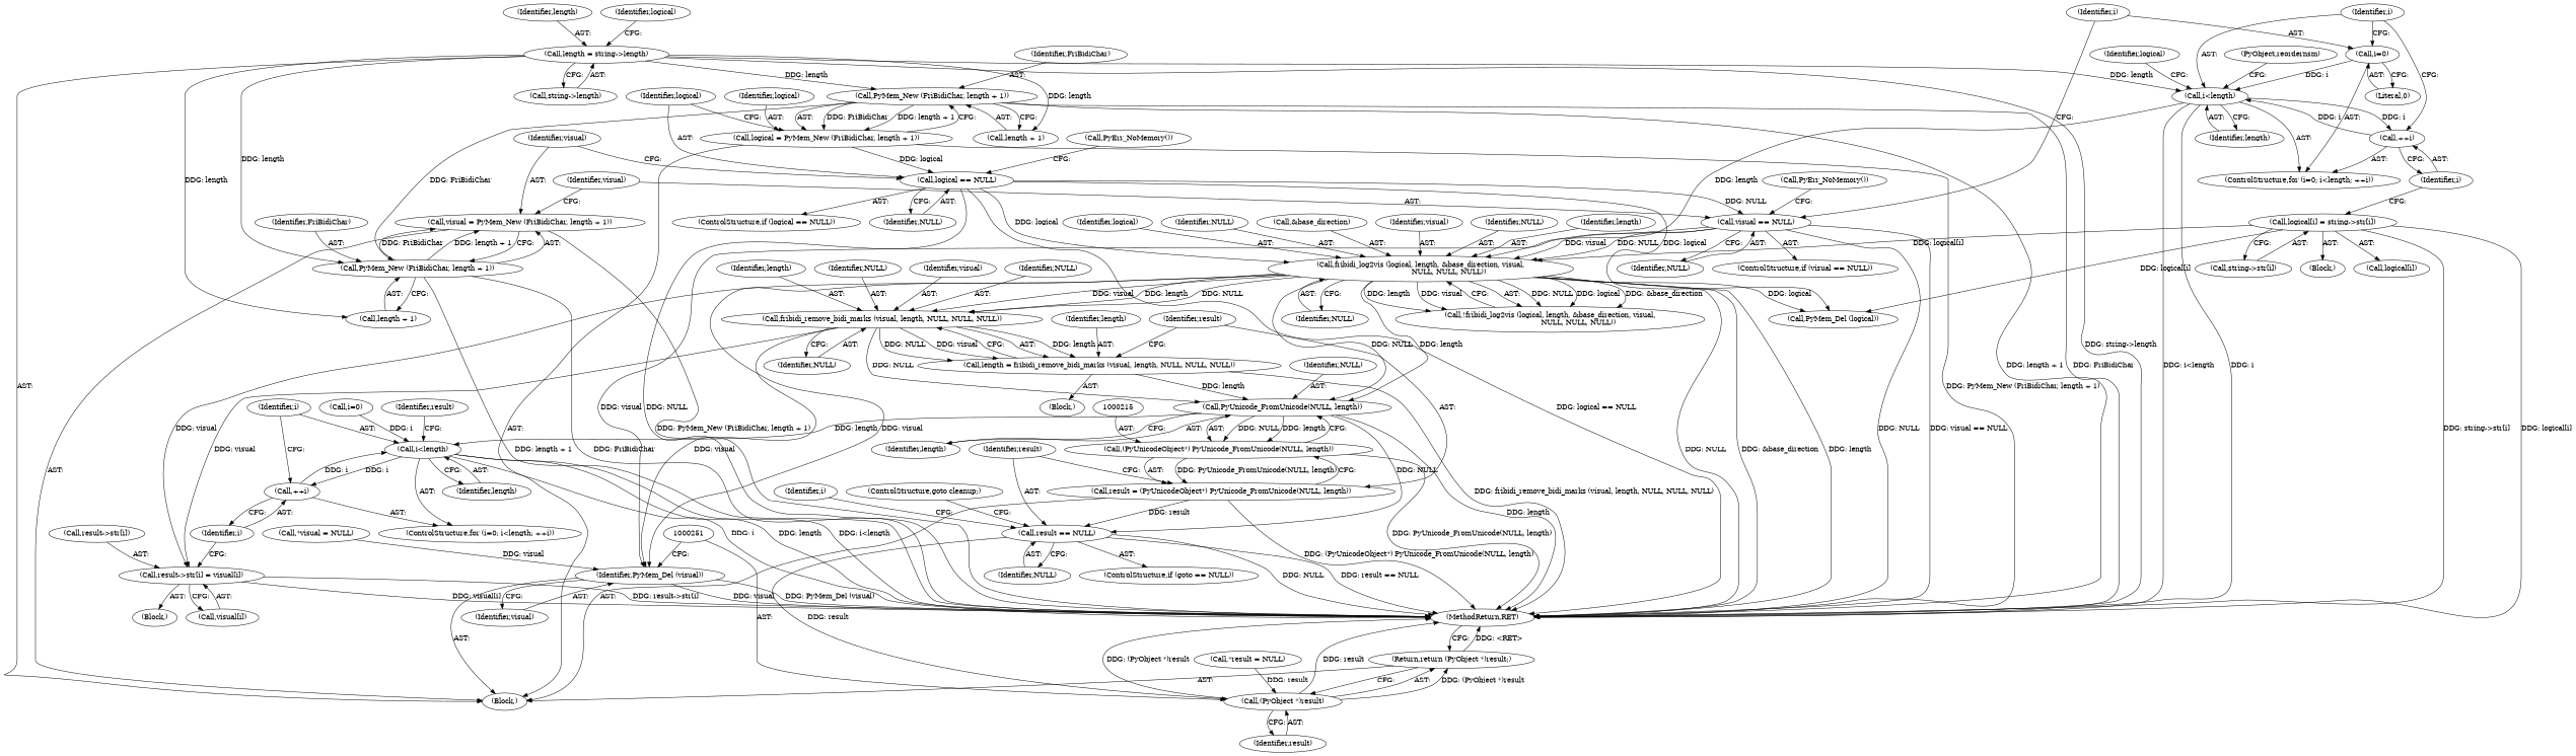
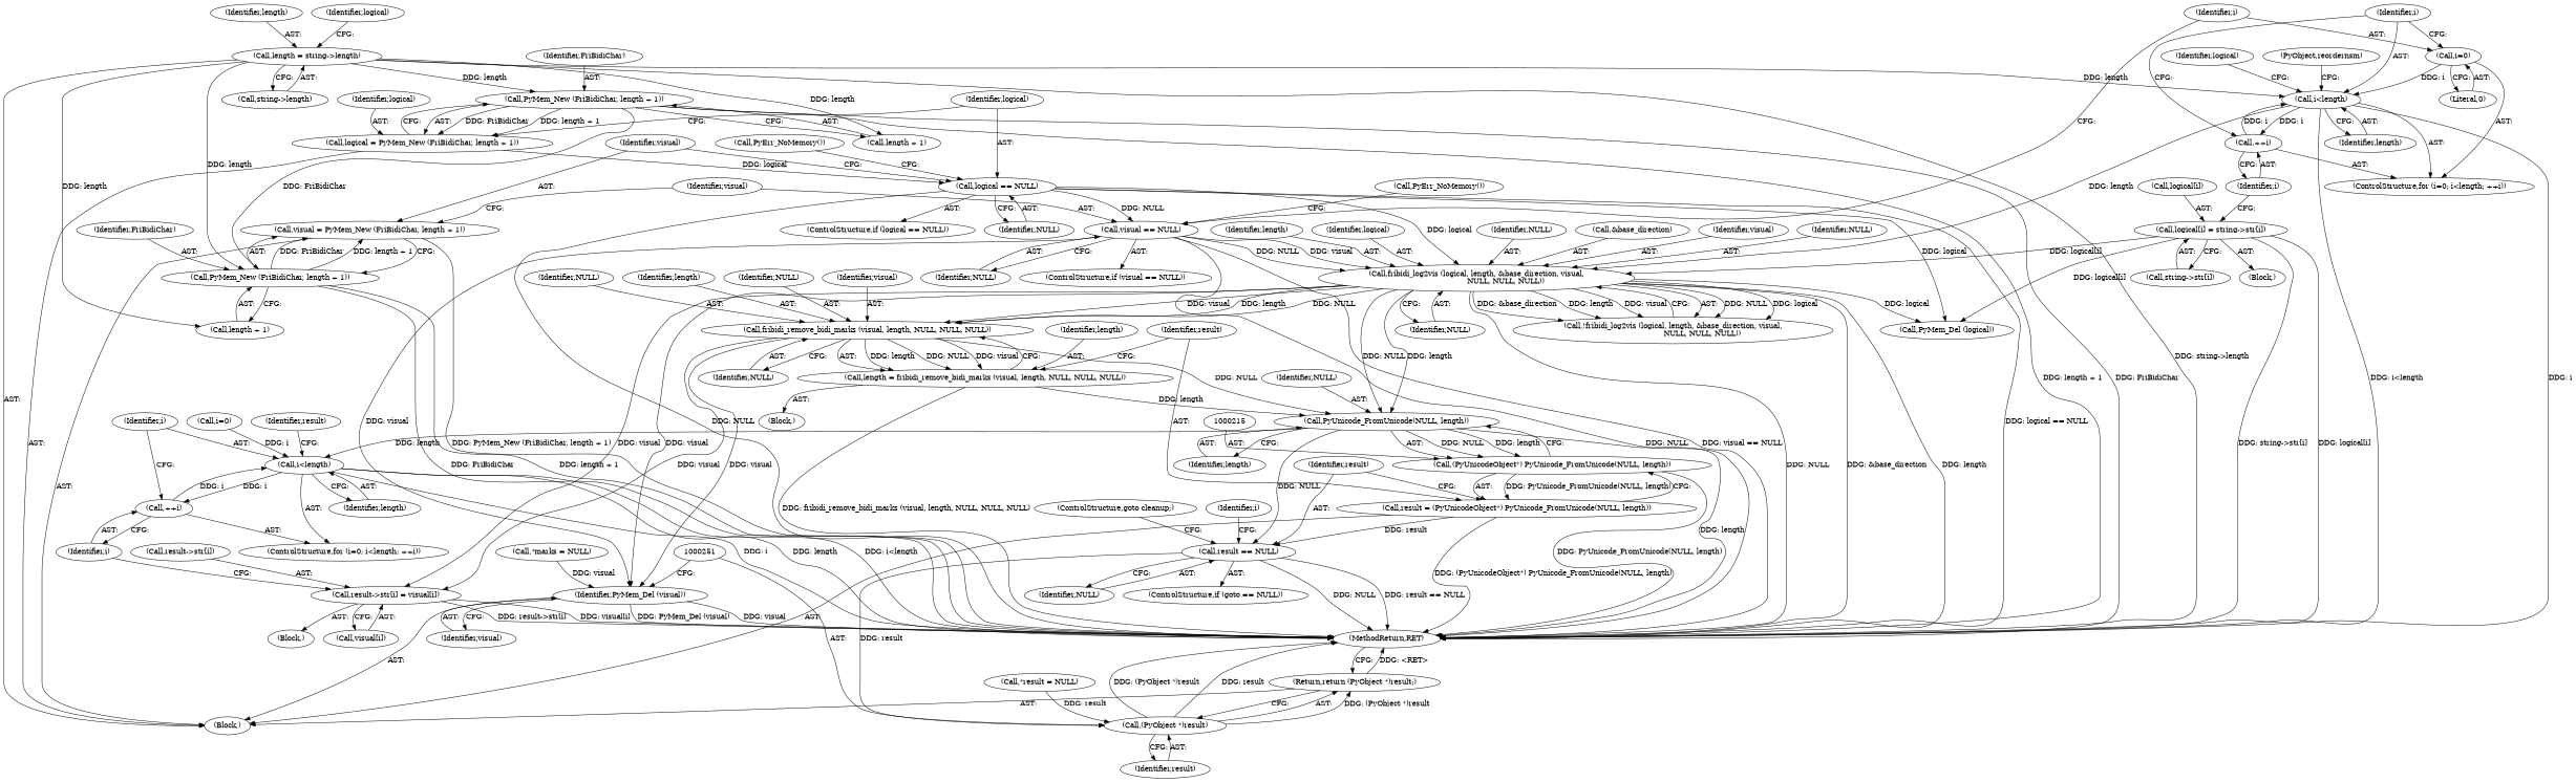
  digraph {
    n1 [label="(Call,fribidi_remove_bidi_marks (visual, length, NULL, NULL, NULL))"]
    n2 [label="(Call,length = fribidi_remove_bidi_marks (visual, length, NULL, NULL, NULL))"]
    n3 [label="(Call,PyUnicode_FromUnicode(NULL, length))"]
    n4 [label="(Call,result->str[i] = visual[i])"]
    n5 [label="(Identifier,PyMem_Del (visual))"]
    n6 [label="(Identifier,NULL)"]
    n7 [label="(MethodReturn,RET)"]
    n8 [label="(Block,)"]
    n9 [label="(Call,(PyUnicodeObject*) PyUnicode_FromUnicode(NULL, length))"]
    n10 [label="(Call,result == NULL)"]
    n11 [label="(Call,i<length)"]
    n12 [label="(Identifier,length)"]
    n13 [label="(Block,)"]
    n14 [label="(Call,visual[i])"]
    n15 [label="(Block,)"]
    n16 [label="(Identifier,visual)"]
    n17 [label="(Call,fribidi_log2vis (logical, length, &base_direction, visual,\n                          NULL, NULL, NULL))"]
    n18 [label="(Call,!fribidi_log2vis (logical, length, &base_direction, visual,\n                          NULL, NULL, NULL))"]
    n19 [label="(Identifier,NULL)"]
    n20 [label="(Call,PyMem_Del (logical))"]
    n21 [label="(Return,return (PyObject *)result;)"]
    n22 [label="(Call,logical == NULL)"]
    n23 [label="(Call,visual == NULL)"]
    n24 [label="(ControlStructure,if (logical == NULL))"]
    n25 [label="(Identifier,NULL)"]
    n26 [label="(Identifier,NULL)"]
    n27 [label="(ControlStructure,if (visual == NULL))"]
    n28 [label="(Call,logical = PyMem_New (FriBidiChar, length + 1))"]
    n29 [label="(Call,PyMem_New (FriBidiChar, length + 1))"]
    n30 [label="(Call,PyMem_New (FriBidiChar, length + 1))"]
    n31 [label="(Call,length + 1)"]
    n32 [label="(Call,length + 1)"]
    n33 [label="(Call,visual = PyMem_New (FriBidiChar, length + 1))"]
    n34 [label="(Call,length = string->length)"]
    n35 [label="(Call,i<length)"]
    n36 [label="(Call,string->length)"]
    n37 [label="(Call,++i)"]
    n38 [label="(ControlStructure,for (i=0; i<length; ++i))"]
    n39 [label="(Identifier,length)"]
    n40 [label="(Call,logical[i] = string->str[i])"]
    n41 [label="(Call,string->str[i])"]
    n42 [label="(Block,)"]
    n43 [label="(Identifier,i)"]
    n44 [label="(Call,i=0)"]
    n45 [label="(Literal,0)"]
    n46 [label="(Call,result = (PyUnicodeObject*) PyUnicode_FromUnicode(NULL, length))"]
    n47 [label="(Call,(PyObject *)result)"]
    n48 [label="(Identifier,NULL)"]
    n49 [label="(ControlStructure,if (goto == NULL))"]
    n50 [label="(Call,++i)"]
    n51 [label="(Identifier,length)"]
    n52 [label="(ControlStructure,for (i=0; i<length; ++i))"]
    n53 [label="(Identifier,result)"]
    n54 [label="(Identifier,i)"]
    n55 [label="(Identifier,length)"]
    n56 [label="(Identifier,visual)"]
    n57 [label="(Identifier,i)"]
    n58 [label="(Identifier,logical)"]
    n59 [label="(Identifier,logical)"]
    n60 [label="(Call,logical[i])"]
    n61 [label="(Identifier,FriBidiChar)"]
    n62 [label="(Identifier,logical)"]
    n63 [label="(Call,PyErr_NoMemory())"]
    n64 [label="(Identifier,FriBidiChar)"]
    n65 [label="(Identifier,logical)"]
    n66 [label="(Identifier,length)"]
    n67 [label="(Call,i=0)"]
-   n68 [label="(Call,*visual = NULL)"]
+   n68 [label="(Call,*marks = NULL)"]
    n69 [label="(Identifier,length)"]
    n70 [label="(Call,result->str[i])"]
    n71 [label="(Identifier,i)"]
    n72 [label="(Identifier,visual)"]
    n73 [label="(Identifier,result)"]
    n74 [label="(ControlStructure,goto cleanup;)"]
    n75 [label="(Identifier,NULL)"]
    n76 [label="(Identifier,NULL)"]
    n77 [label="(Identifier,i)"]
    n78 [label="(PyObject,reordernsm)"]
    n79 [label="(Identifier,visual)"]
    n80 [label="(Identifier,result)"]
    n81 [label="(Identifier,i)"]
    n82 [label="(Call,*result = NULL)"]
    n83 [label="(Identifier,NULL)"]
    n84 [label="(Call,&base_direction)"]
    n85 [label="(Identifier,length)"]
    n86 [label="(Identifier,visual)"]
    n87 [label="(Identifier,NULL)"]
    n88 [label="(Identifier,logical)"]
    n89 [label="(Identifier,NULL)"]
    n90 [label="(Identifier,result)"]
    n91 [label="(Call,PyErr_NoMemory())"]
    1000215
    1000251
    n1 -> n2 [label="AST: "]
    n1 -> n2 [label="DDG: length"]
    n1 -> n2 [label="DDG: NULL"]
    n1 -> n2 [label="DDG: visual"]
    n1 -> n3 [label="DDG: NULL"]
    n1 -> n4 [label="DDG: visual"]
    n1 -> n5 [label="DDG: visual"]
    n1 -> n6 [label="CFG: "]
    n2 -> n1 [label="CFG: "]
    n2 -> n3 [label="DDG: length"]
    n2 -> n7 [label="DDG: fribidi_remove_bidi_marks (visual, length, NULL, NULL, NULL)"]
    n2 -> n8 [label="AST: "]
    n3 -> n7 [label="DDG: length"]
    n3 -> n9 [label="AST: "]
    n3 -> n9 [label="DDG: NULL"]
    n3 -> n9 [label="DDG: length"]
    n3 -> n10 [label="DDG: NULL"]
    n3 -> n11 [label="DDG: length"]
    n3 -> n12 [label="CFG: "]
    n4 -> n7 [label="DDG: result->str[i]"]
    n4 -> n7 [label="DDG: visual[i]"]
    n4 -> n13 [label="AST: "]
    n4 -> n14 [label="CFG: "]
    n5 -> n7 [label="DDG: visual"]
    n5 -> n7 [label="DDG: PyMem_Del (visual)"]
    n5 -> n15 [label="AST: "]
    n5 -> n16 [label="CFG: "]
    n6 -> n1 [label="AST: "]
    n7 -> n21 [label="CFG: "]
    n9 -> n3 [label="CFG: "]
    n9 -> n7 [label="DDG: PyUnicode_FromUnicode(NULL, length)"]
    n9 -> n46 [label="AST: "]
    n9 -> n46 [label="DDG: PyUnicode_FromUnicode(NULL, length)"]
    n10 -> n7 [label="DDG: NULL"]
    n10 -> n7 [label="DDG: result == NULL"]
    n10 -> n47 [label="DDG: result"]
    n10 -> n48 [label="CFG: "]
    n10 -> n49 [label="AST: "]
    n11 -> n7 [label="DDG: length"]
    n11 -> n7 [label="DDG: i<length"]
    n11 -> n7 [label="DDG: i"]
    n11 -> n50 [label="DDG: i"]
    n11 -> n51 [label="CFG: "]
    n11 -> n52 [label="AST: "]
    n12 -> n3 [label="AST: "]
    n14 -> n4 [label="AST: "]
    n16 -> n5 [label="AST: "]
    n17 -> n1 [label="DDG: visual"]
    n17 -> n1 [label="DDG: length"]
    n17 -> n1 [label="DDG: NULL"]
    n17 -> n3 [label="DDG: NULL"]
    n17 -> n3 [label="DDG: length"]
    n17 -> n4 [label="DDG: visual"]
    n17 -> n5 [label="DDG: visual"]
    n17 -> n7 [label="DDG: NULL"]
    n17 -> n7 [label="DDG: &base_direction"]
    n17 -> n7 [label="DDG: length"]
    n17 -> n18 [label="AST: "]
    n17 -> n18 [label="DDG: NULL"]
    n17 -> n18 [label="DDG: logical"]
    n17 -> n18 [label="DDG: &base_direction"]
    n17 -> n18 [label="DDG: length"]
    n17 -> n18 [label="DDG: visual"]
    n17 -> n19 [label="CFG: "]
    n17 -> n20 [label="DDG: logical"]
    n18 -> n17 [label="CFG: "]
    n19 -> n17 [label="AST: "]
    n21 -> n7 [label="DDG: <RET>"]
    n21 -> n15 [label="AST: "]
    n21 -> n47 [label="CFG: "]
    n22 -> n7 [label="DDG: logical == NULL"]
    n22 -> n7 [label="DDG: NULL"]
    n22 -> n17 [label="DDG: logical"]
    n22 -> n20 [label="DDG: logical"]
    n22 -> n23 [label="DDG: NULL"]
    n22 -> n24 [label="AST: "]
    n22 -> n25 [label="CFG: "]
    n23 -> n5 [label="DDG: visual"]
    n23 -> n7 [label="DDG: NULL"]
    n23 -> n7 [label="DDG: visual == NULL"]
    n23 -> n17 [label="DDG: visual"]
    n23 -> n17 [label="DDG: NULL"]
    n23 -> n26 [label="CFG: "]
    n23 -> n27 [label="AST: "]
    n25 -> n22 [label="AST: "]
    n26 -> n23 [label="AST: "]
-   n28 -> n7 [label="DDG: PyMem_New (FriBidiChar, length + 1)"]
    n28 -> n15 [label="AST: "]
    n28 -> n22 [label="DDG: logical"]
    n28 -> n29 [label="CFG: "]
    n29 -> n7 [label="DDG: FriBidiChar"]
    n29 -> n7 [label="DDG: length + 1"]
    n29 -> n28 [label="AST: "]
    n29 -> n28 [label="DDG: FriBidiChar"]
    n29 -> n28 [label="DDG: length + 1"]
    n29 -> n30 [label="DDG: FriBidiChar"]
    n29 -> n31 [label="CFG: "]
    n30 -> n7 [label="DDG: FriBidiChar"]
    n30 -> n7 [label="DDG: length + 1"]
    n30 -> n32 [label="CFG: "]
    n30 -> n33 [label="AST: "]
    n30 -> n33 [label="DDG: FriBidiChar"]
    n30 -> n33 [label="DDG: length + 1"]
    n31 -> n29 [label="AST: "]
    n32 -> n30 [label="AST: "]
    n33 -> n7 [label="DDG: PyMem_New (FriBidiChar, length + 1)"]
    n33 -> n15 [label="AST: "]
    n33 -> n30 [label="CFG: "]
    n34 -> n7 [label="DDG: string->length"]
    n34 -> n15 [label="AST: "]
    n34 -> n29 [label="DDG: length"]
    n34 -> n30 [label="DDG: length"]
    n34 -> n31 [label="DDG: length"]
    n34 -> n32 [label="DDG: length"]
    n34 -> n35 [label="DDG: length"]
    n34 -> n36 [label="CFG: "]
    n35 -> n7 [label="DDG: i<length"]
    n35 -> n7 [label="DDG: i"]
    n35 -> n17 [label="DDG: length"]
    n35 -> n37 [label="DDG: i"]
    n35 -> n38 [label="AST: "]
    n35 -> n39 [label="CFG: "]
    n36 -> n34 [label="AST: "]
    n37 -> n35 [label="DDG: i"]
    n37 -> n38 [label="AST: "]
    n37 -> n43 [label="CFG: "]
    n39 -> n35 [label="AST: "]
    n40 -> n7 [label="DDG: string->str[i]"]
    n40 -> n7 [label="DDG: logical[i]"]
    n40 -> n17 [label="DDG: logical[i]"]
    n40 -> n20 [label="DDG: logical[i]"]
    n40 -> n41 [label="CFG: "]
    n40 -> n42 [label="AST: "]
    n41 -> n40 [label="AST: "]
    n43 -> n37 [label="AST: "]
    n43 -> n40 [label="CFG: "]
    n44 -> n35 [label="DDG: i"]
    n44 -> n38 [label="AST: "]
    n44 -> n45 [label="CFG: "]
    n45 -> n44 [label="AST: "]
    n46 -> n7 [label="DDG: (PyUnicodeObject*) PyUnicode_FromUnicode(NULL, length)"]
    n46 -> n9 [label="CFG: "]
    n46 -> n10 [label="DDG: result"]
    n46 -> n15 [label="AST: "]
    n47 -> n7 [label="DDG: result"]
    n47 -> n7 [label="DDG: (PyObject *)result"]
    n47 -> n21 [label="AST: "]
    n47 -> n21 [label="DDG: (PyObject *)result"]
    n47 -> n53 [label="CFG: "]
    n48 -> n10 [label="AST: "]
    n50 -> n11 [label="DDG: i"]
    n50 -> n52 [label="AST: "]
    n50 -> n54 [label="CFG: "]
    n51 -> n11 [label="AST: "]
    n53 -> n47 [label="AST: "]
    n54 -> n4 [label="CFG: "]
    n54 -> n50 [label="AST: "]
    n55 -> n17 [label="AST: "]
    n56 -> n1 [label="AST: "]
    n57 -> n11 [label="AST: "]
    n57 -> n50 [label="CFG: "]
    n58 -> n28 [label="AST: "]
    n59 -> n35 [label="CFG: "]
-   n40 -> n60 [label="AST: "]
+   n60 -> n40 [label="AST: "]
    n61 -> n29 [label="AST: "]
    n62 -> n34 [label="CFG: "]
    n63 -> n23 [label="CFG: "]
    n64 -> n30 [label="AST: "]
    n65 -> n17 [label="AST: "]
    n66 -> n34 [label="AST: "]
    n67 -> n11 [label="DDG: i"]
    n68 -> n5 [label="DDG: visual"]
    n69 -> n2 [label="AST: "]
    n70 -> n4 [label="AST: "]
    n71 -> n10 [label="CFG: "]
    n72 -> n23 [label="AST: "]
    n72 -> n33 [label="CFG: "]
    n73 -> n11 [label="CFG: "]
    n74 -> n10 [label="CFG: "]
    n75 -> n3 [label="AST: "]
    n76 -> n1 [label="AST: "]
    n77 -> n35 [label="AST: "]
    n77 -> n37 [label="CFG: "]
    n77 -> n44 [label="CFG: "]
    n78 -> n35 [label="CFG: "]
    n79 -> n22 [label="CFG: "]
    n79 -> n33 [label="AST: "]
    n80 -> n10 [label="AST: "]
    n80 -> n46 [label="CFG: "]
    n81 -> n23 [label="CFG: "]
    n81 -> n44 [label="AST: "]
    n82 -> n47 [label="DDG: result"]
    n83 -> n17 [label="AST: "]
    n84 -> n17 [label="AST: "]
    n85 -> n1 [label="AST: "]
    n86 -> n17 [label="AST: "]
    n87 -> n1 [label="AST: "]
    n88 -> n22 [label="AST: "]
    n88 -> n28 [label="CFG: "]
    n89 -> n17 [label="AST: "]
    n90 -> n2 [label="CFG: "]
    n90 -> n46 [label="AST: "]
    n91 -> n22 [label="CFG: "]
    1000215 -> n9 [label="AST: "]
    1000251 -> n5 [label="CFG: "]
    1000251 -> n47 [label="AST: "]
  }
